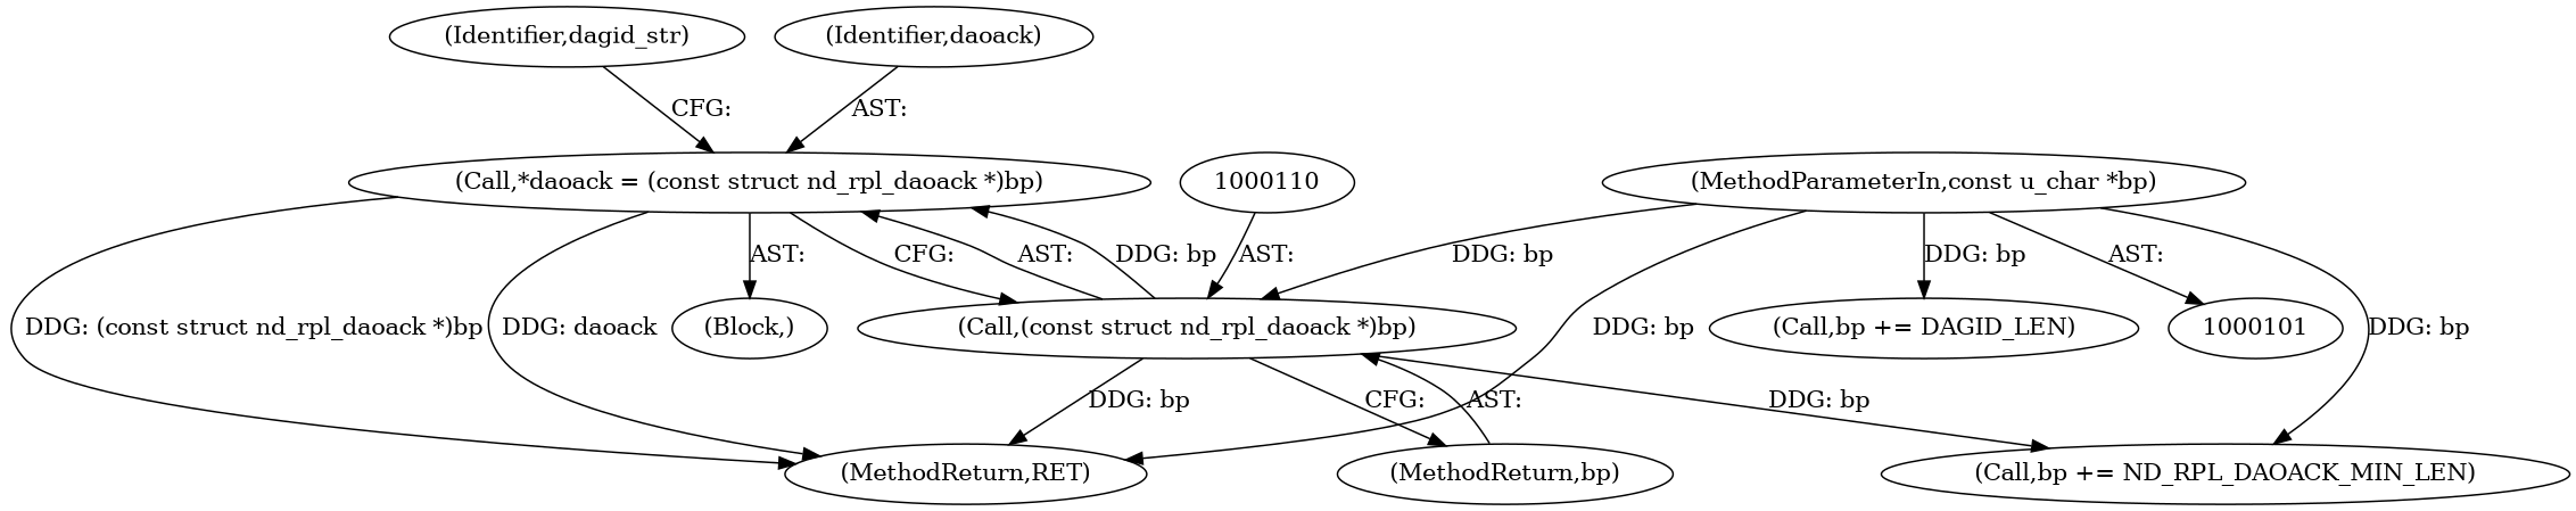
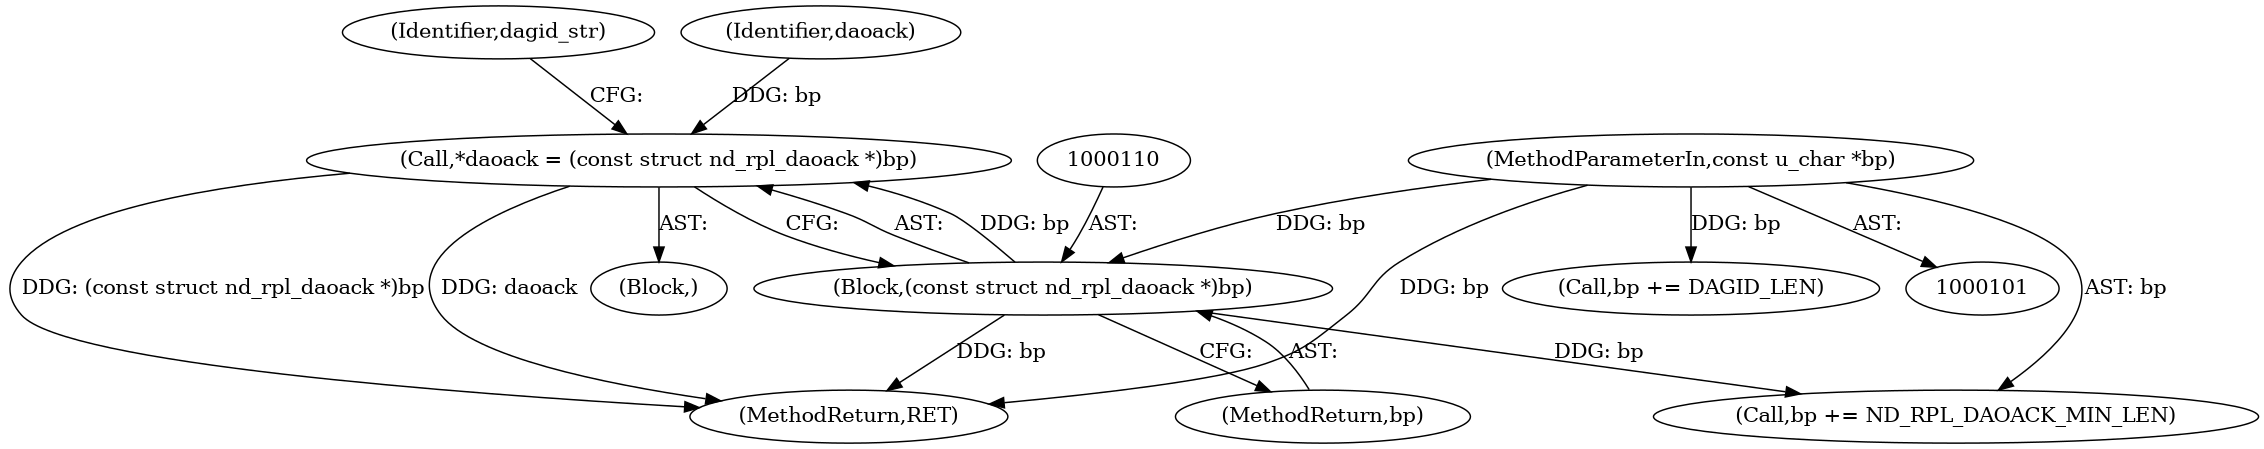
  digraph {
    n1 [label="(Call,*daoack = (const struct nd_rpl_daoack *)bp)"]
-   n2 [label="(Call,(const struct nd_rpl_daoack *)bp)"]
+   n2 [label="(Block,(const struct nd_rpl_daoack *)bp)"]
    n3 [label="(Block,)"]
    n4 [label="(MethodReturn,RET)"]
    n5 [label="(Call,bp += ND_RPL_DAOACK_MIN_LEN)"]
    n6 [label="(MethodReturn,bp)"]
    n7 [label="(MethodParameterIn,const u_char *bp)"]
    n8 [label="(Call,bp += DAGID_LEN)"]
    1000101
    n10 [label="(Identifier,dagid_str)"]
    n11 [label="(Identifier,daoack)"]
    1000110
    n1 -> n2 [label="CFG: "]
    n1 -> n3 [label="AST: "]
    n1 -> n4 [label="DDG: daoack"]
    n1 -> n4 [label="DDG: (const struct nd_rpl_daoack *)bp"]
    n2 -> n1 [label="AST: "]
    n2 -> n1 [label="DDG: bp"]
    n2 -> n4 [label="DDG: bp"]
    n2 -> n5 [label="DDG: bp"]
    n2 -> n6 [label="CFG: "]
    n6 -> n2 [label="AST: "]
    n7 -> n2 [label="DDG: bp"]
    n7 -> n4 [label="DDG: bp"]
-   n7 -> n5 [label="DDG: bp"]
+   n7 -> n5 [label="AST: bp"]
    n7 -> n8 [label="DDG: bp"]
    n7 -> 1000101 [label="AST: "]
    n10 -> n1 [label="CFG: "]
-   n11 -> n1 [label="AST: "]
+   n11 -> n1 [label="DDG: bp"]
    1000110 -> n2 [label="AST: "]
  }
